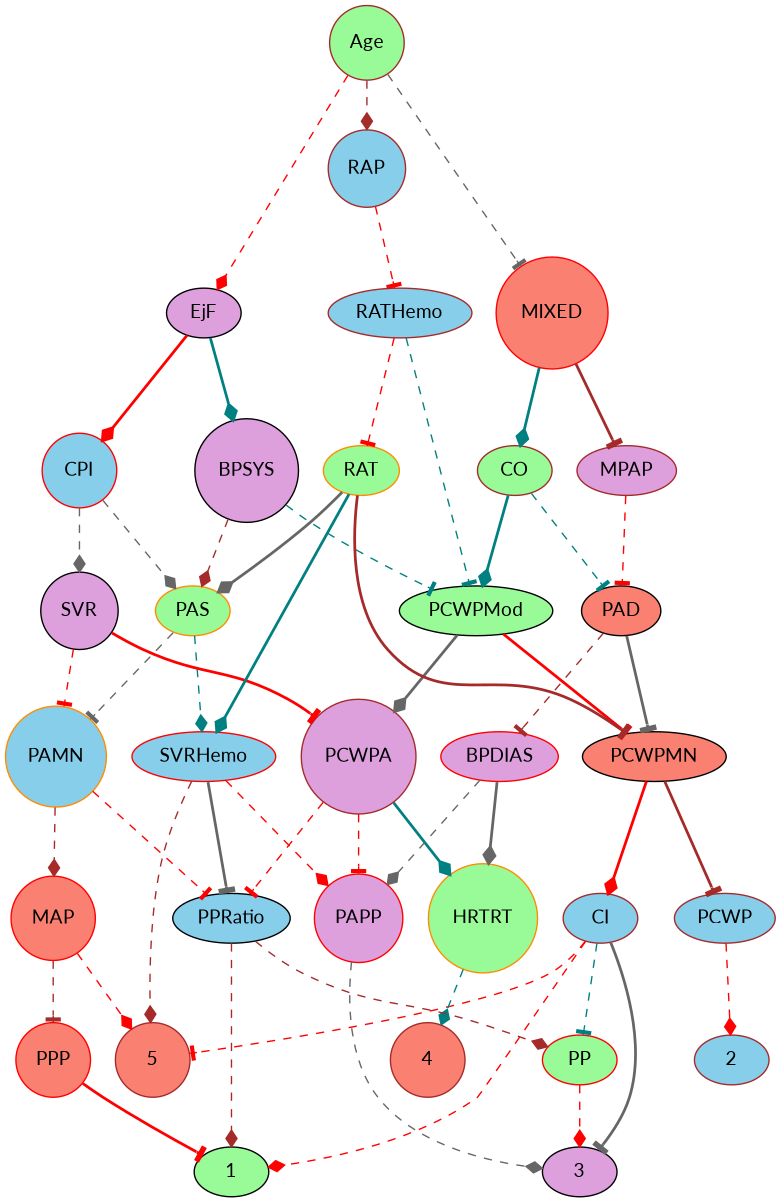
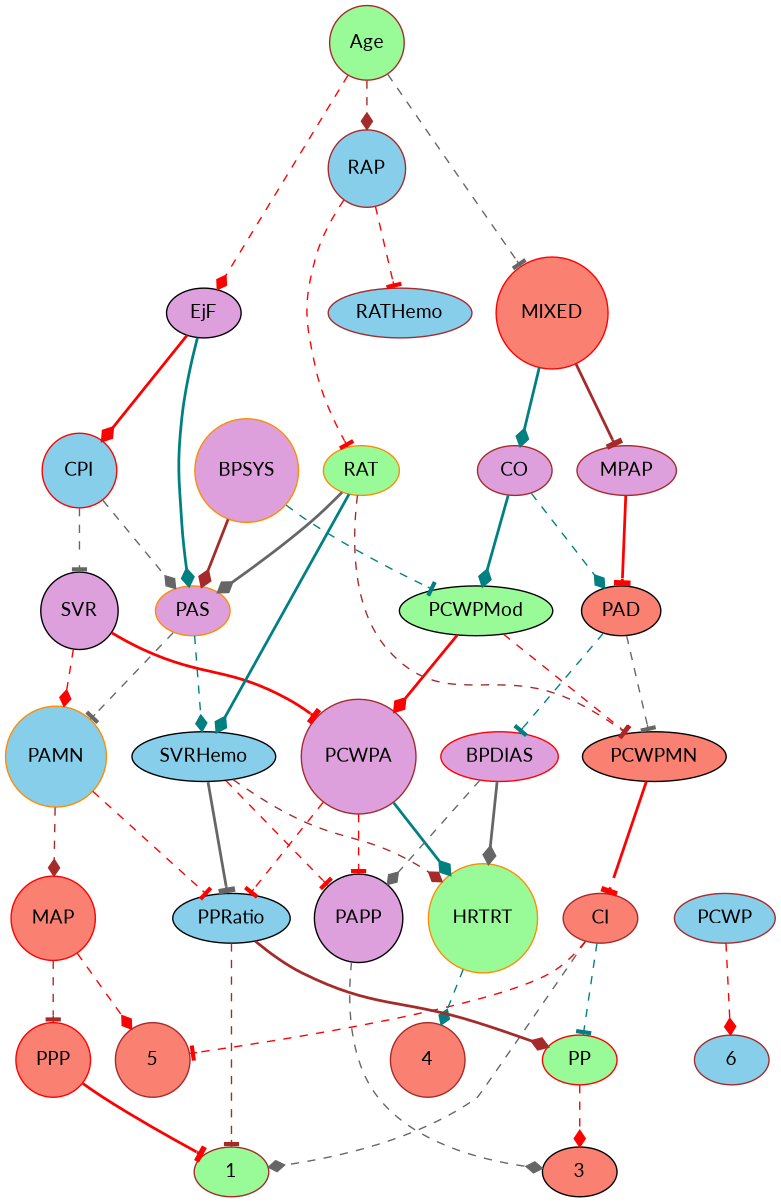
  strict digraph {
    fontname=Lato
    node [color=brown fillcolor=salmon fontname=Lato shape=ellipse style=filled]
    edge [arrowhead=diamond color=red fontname=Lato style=dashed]
-   1 [color=black fillcolor=palegreen height=0.5 width=0.75]
-   2 [fillcolor=skyblue height=0.5 width=0.75]
-   3 [color=black fillcolor=plum height=0.5 width=0.75]
+   1 [fillcolor=palegreen height=0.5 width=0.75]
+   2 [fillcolor=skyblue height=0.5 width=0.75 label=6]
+   3 [color=black height=0.5 width=0.75]
    4 [height=0.5 shape=circle width=0.75]
    5 [height=0.5 shape=circle width=0.75]
    Age [fillcolor=palegreen height=0.5 shape=circle width=0.75]
    EjF [color=black fillcolor=plum height=0.5 width=0.75]
    RAP [fillcolor=skyblue height=0.5 shape=circle width=0.77632]
    MIXED [color=red height=0.5 shape=circle width=1.1193]
-   BPSYS [color=black fillcolor=plum height=0.5 shape=circle width=1.0471]
+   BPSYS [color=darkorange fillcolor=plum height=0.5 shape=circle width=1.0471]
    CPI [color=red fillcolor=skyblue height=0.5 shape=circle width=0.75]
    RATHemo [fillcolor=skyblue height=0.5 width=1.3721]
    MPAP [fillcolor=plum height=0.5 width=0.97491]
-   CO [fillcolor=palegreen height=0.5 width=0.75]
-   PAS [color=darkorange fillcolor=palegreen height=0.5 width=0.75]
+   CO [fillcolor=plum height=0.5 width=0.75]
+   PAS [color=darkorange fillcolor=plum height=0.5 width=0.75]
    PCWPMod [color=black fillcolor=palegreen height=0.5 width=1.4443]
    SVR [color=black fillcolor=plum height=0.5 shape=circle width=0.77632]
    RAT [color=darkorange fillcolor=palegreen height=0.5 width=0.75827]
    PAD [color=black height=0.5 width=0.79437]
    PAMN [color=darkorange fillcolor=skyblue height=0.5 shape=circle width=1.011]
-   SVRHemo [color=red fillcolor=skyblue height=0.5 width=1.3902]
+   SVRHemo [color=black fillcolor=skyblue height=0.5 width=1.3902]
    PCWPMN [color=black height=0.5 width=1.3902]
    PCWPA [fillcolor=plum height=0.5 shape=circle width=1.1555]
    BPDIAS [color=red fillcolor=plum height=0.5 width=1.1735]
    PCWP [fillcolor=skyblue height=0.5 width=0.97491]
-   CI [fillcolor=skyblue height=0.5 width=0.75]
-   PAPP [color=red fillcolor=plum height=0.5 shape=circle width=0.88464]
+   CI [height=0.5 width=0.75]
+   PAPP [color=black fillcolor=plum height=0.5 shape=circle width=0.88464]
    HRTRT [color=darkorange fillcolor=palegreen height=0.5 shape=circle width=1.1013]
    MAP [color=red height=0.5 shape=circle width=0.84854]
    PPRatio [color=black fillcolor=skyblue height=0.5 width=1.1013]
    PP [color=red fillcolor=palegreen height=0.5 width=0.75]
    PPP [color=red height=0.5 shape=circle width=0.75]
    Age -> EjF
    Age -> RAP [color=brown]
    Age -> MIXED [arrowhead=tee color=gray40]
-   EjF -> BPSYS [color=teal style=bold]
+   EjF -> PAS [color=teal style=bold]
    EjF -> CPI [style=bold]
    RAP -> RATHemo [arrowhead=tee]
    MIXED -> MPAP [arrowhead=tee color=brown style=bold]
    MIXED -> CO [color=teal style=bold]
-   BPSYS -> PAS [color=brown]
+   BPSYS -> PAS [color=brown style=bold]
    BPSYS -> PCWPMod [arrowhead=tee color=teal]
    CPI -> PAS [color=gray40]
-   CPI -> SVR [color=gray40]
-   RATHemo -> PCWPMod [arrowhead=tee color=teal]
-   RATHemo -> RAT [arrowhead=tee]
-   MPAP -> PAD [arrowhead=tee]
+   CPI -> SVR [arrowhead=tee color=gray40]
+   RAP -> RAT [arrowhead=tee]
+   MPAP -> PAD [arrowhead=tee style=bold]
    CO -> PCWPMod [color=teal style=bold]
-   CO -> PAD [arrowhead=tee color=teal]
+   CO -> PAD [color=teal]
    PAS -> PAMN [arrowhead=tee color=gray40]
    PAS -> SVRHemo [color=teal]
-   PCWPMod -> PCWPMN [arrowhead=tee style=bold]
-   PCWPMod -> PCWPA [color=gray40 style=bold]
-   SVR -> PAMN [arrowhead=tee]
+   PCWPMod -> PCWPMN [arrowhead=tee]
+   PCWPMod -> PCWPA [style=bold]
+   SVR -> PAMN
    SVR -> PCWPA [arrowhead=tee style=bold]
    RAT -> PAS [color=gray40 style=bold]
    RAT -> SVRHemo [color=teal style=bold]
-   RAT -> PCWPMN [arrowhead=tee color=brown style=bold]
-   PAD -> PCWPMN [arrowhead=tee color=gray40 style=bold]
-   PAD -> BPDIAS [arrowhead=tee color=brown]
+   RAT -> PCWPMN [arrowhead=tee color=brown]
+   PAD -> PCWPMN [arrowhead=tee color=gray40]
+   PAD -> BPDIAS [arrowhead=tee color=teal]
    PAMN -> MAP [color=brown]
    PAMN -> PPRatio [arrowhead=tee]
-   SVRHemo -> PAPP
-   SVRHemo -> 5 [color=brown]
+   SVRHemo -> PAPP [arrowhead=tee]
+   SVRHemo -> HRTRT [color=brown]
    SVRHemo -> PPRatio [arrowhead=tee color=gray40 style=bold]
-   PCWPMN -> PCWP [arrowhead=tee color=brown style=bold]
-   PCWPMN -> CI [style=bold]
+   PCWPMN -> CI [arrowhead=tee style=bold]
    PCWPA -> PAPP [arrowhead=tee]
    PCWPA -> HRTRT [color=teal style=bold]
    PCWPA -> PPRatio [arrowhead=tee]
    BPDIAS -> PAPP [color=gray40]
    BPDIAS -> HRTRT [color=gray40 style=bold]
    PCWP -> 2
-   CI -> 1
-   CI -> 3 [arrowhead=tee color=gray40 style=bold]
+   CI -> 1 [color=gray40]
    CI -> 5 [arrowhead=tee]
    CI -> PP [arrowhead=tee color=teal]
    PAPP -> 3 [color=gray40]
    HRTRT -> 4 [color=teal]
    MAP -> 5
    MAP -> PPP [arrowhead=tee color=brown]
-   PPRatio -> 1 [color=brown]
-   PPRatio -> PP [color=brown]
+   PPRatio -> 1 [arrowhead=tee color=brown]
+   PPRatio -> PP [color=brown style=bold]
    PP -> 3
    PPP -> 1 [arrowhead=tee style=bold]
  }
